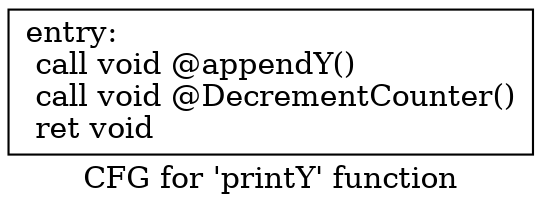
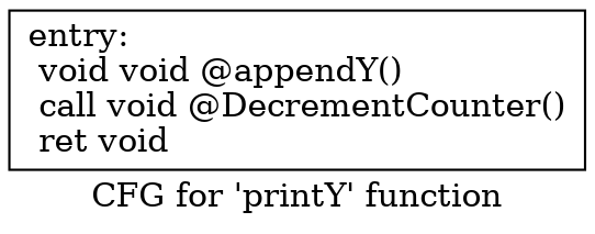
  digraph {
    label="CFG for 'printY' function"
-   n1 [label="{entry:\l  call void @appendY()\l  call void @DecrementCounter()\l  ret void\l}" shape=record]
+   n1 [label="{entry:\l  void void @appendY()\l  call void @DecrementCounter()\l  ret void\l}" shape=record]
  }
